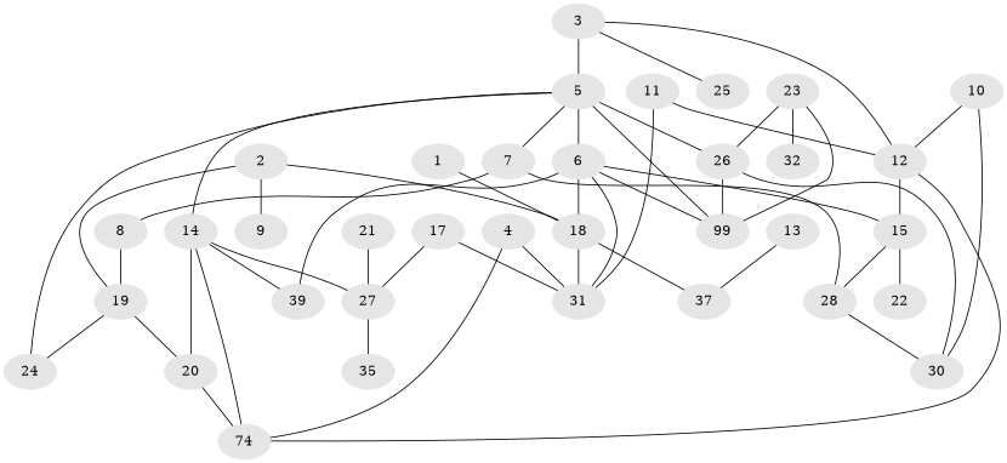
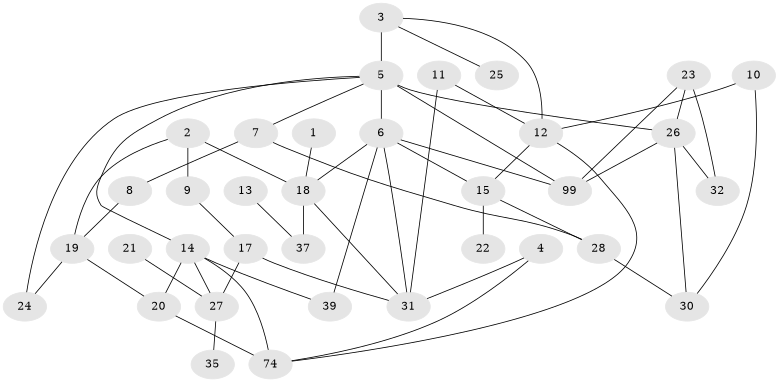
  graph {
    node [color=gray90 style=filled]
    edge [weight=1.0]
    1
    18
    31
    37
    2
    9
    19
    17
    3
    5
    12
    25
    24
    6
    7
    14
    26
    n18 [label=99]
    n19 [label=74]
    15
    4
    39
    8
    28
    20
    27
    30
    32
    22
    10
    11
    13
    35
    21
    23
    1 -- 18
    18 -- 31
    18 -- 37
    2 -- 18
    2 -- 9
    2 -- 19
+   9 -- 17
    19 -- 24
    19 -- 20 [weight=2.0]
    17 -- 31
    17 -- 27
    3 -- 5 [weight=4.0]
    3 -- 12
    3 -- 25
    5 -- 24 [weight=2.0]
    5 -- 6 [weight=2.0]
    5 -- 7
    5 -- 14
    5 -- 26
    5 -- n18
    12 -- n19
    12 -- 15
    6 -- 18
    6 -- 31
    6 -- n18
    6 -- 15
    6 -- 39
    7 -- 8
    7 -- 28
    14 -- n19
    14 -- 39
    14 -- 20 [weight=2.0]
    14 -- 27
    26 -- n18
    26 -- 30
+   26 -- 32
    15 -- 28
    15 -- 22 [weight=3.0]
    4 -- 31
    4 -- n19
    8 -- 19 [weight=2.0]
    28 -- 30
    20 -- n19 [weight=2.0]
    27 -- 35
    10 -- 12
    10 -- 30
    11 -- 31
    11 -- 12
    13 -- 37
    21 -- 27
    23 -- 26
    23 -- n18
    23 -- 32 [weight=2.0]
  }
